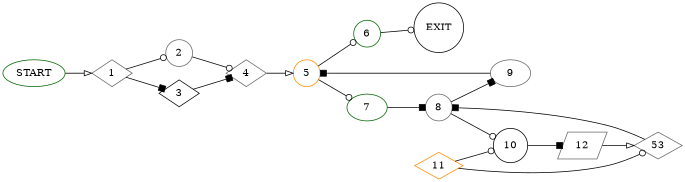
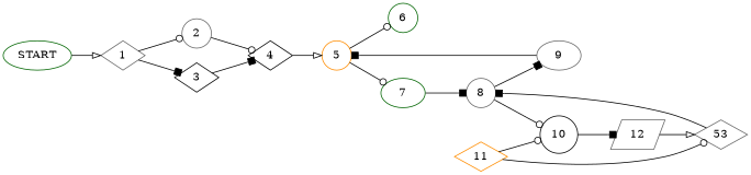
  digraph {
    rankdir=LR
    node [color=gray40 shape=circle]
    edge [arrowhead=odot]
    n1 [color=darkgreen label=START shape=ellipse]
    1 [shape=diamond]
    2
    3 [color=black shape=diamond]
-   n5 [color=black label=EXIT]
-   4 [shape=diamond]
+   4 [color=black shape=diamond]
    5 [color=darkorange]
    6 [color=darkgreen]
    7 [color=darkgreen shape=ellipse]
    8
    9 [shape=ellipse]
    10 [color=black]
    12 [shape=parallelogram]
    11 [color=darkorange shape=diamond]
    n15 [label=53 shape=diamond]
    n1 -> 1 [arrowhead=onormal]
    1 -> 2
    1 -> 3 [arrowhead=box]
    2 -> 4
    3 -> 4 [arrowhead=box]
    4 -> 5 [arrowhead=onormal]
    5 -> 6
    5 -> 7
-   6 -> n5
    7 -> 8 [arrowhead=box]
    8 -> 9 [arrowhead=box]
    8 -> 10
    9 -> 5 [arrowhead=box]
    10 -> 12 [arrowhead=box]
    12 -> n15 [arrowhead=onormal]
    11 -> 10
    11 -> n15
    n15 -> 8 [arrowhead=box]
  }
